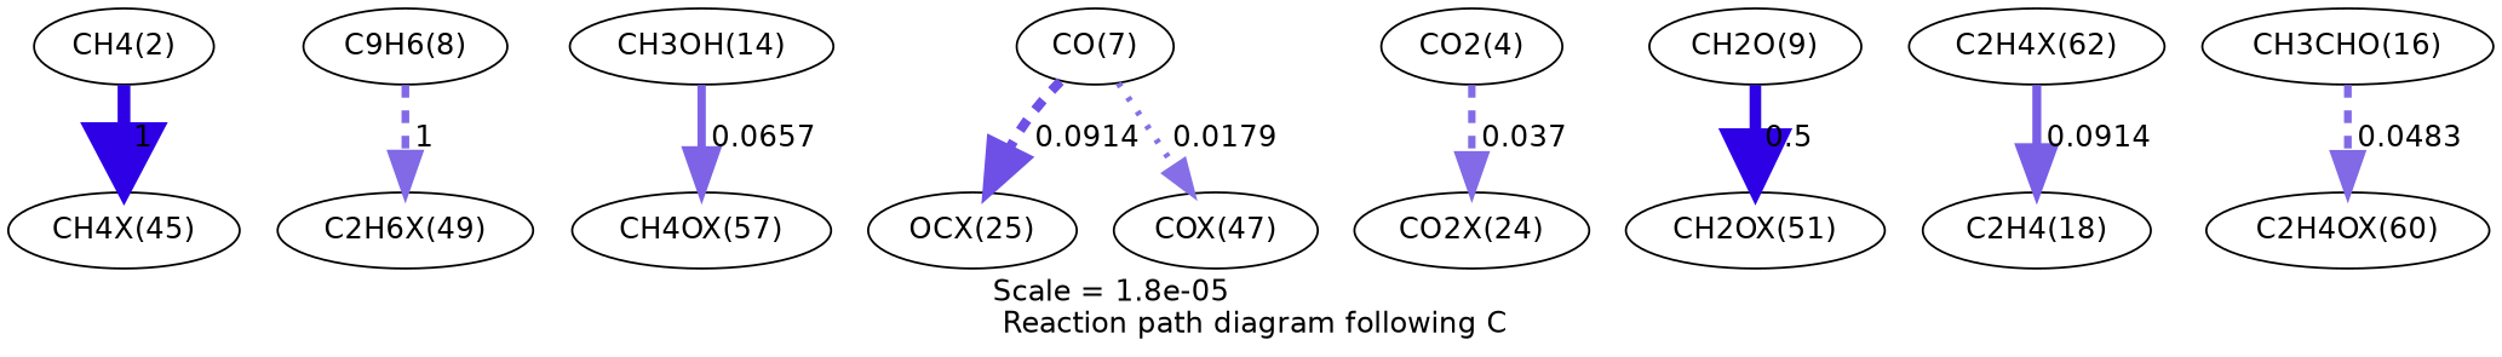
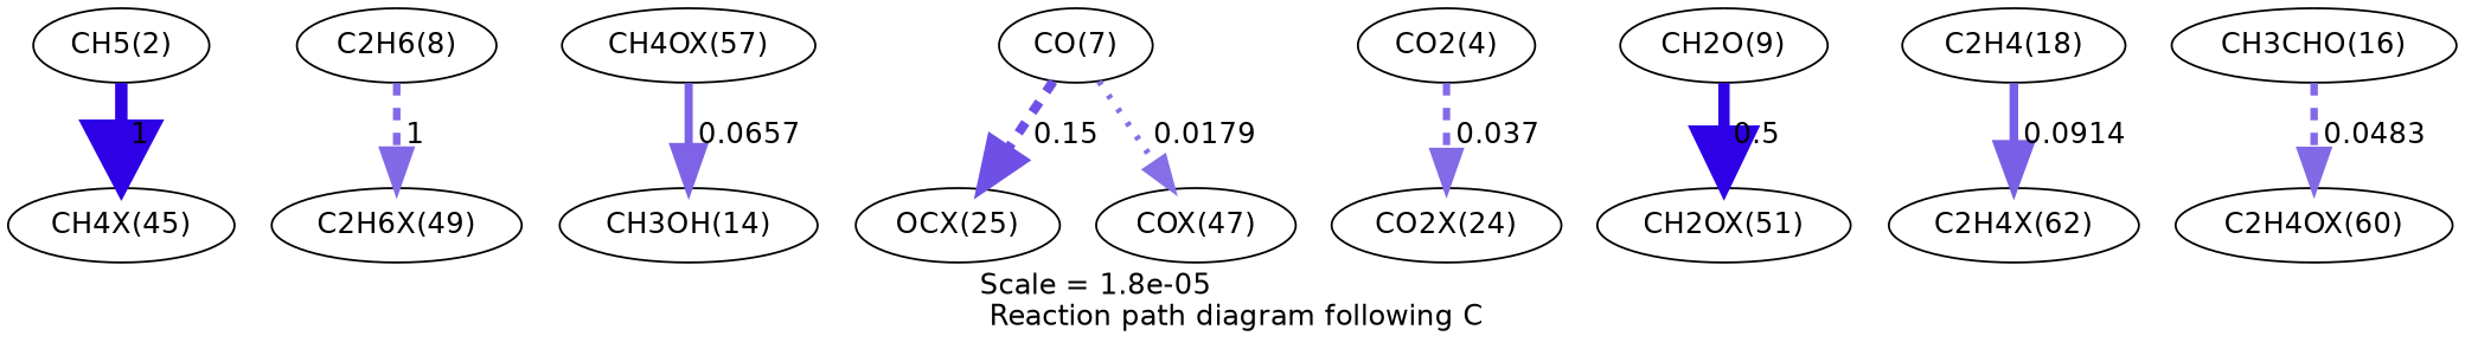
  digraph {
    fontname=Helvetica
    label="Scale = 1.8e-05\l Reaction path diagram following C"
    node [fontname=Helvetica]
    edge [fontname=Helvetica style=bold]
-   n1 [label="CH4(2)"]
+   n1 [label="CH5(2)"]
    n2 [label="CH4X(45)"]
-   n3 [label="C9H6(8)"]
+   n3 [label="C2H6(8)"]
    n4 [label="C2H6X(49)"]
    n5 [label="CH3OH(14)"]
    n6 [label="CH4OX(57)"]
    n7 [label="CO(7)"]
    n8 [label="OCX(25)"]
    n9 [label="COX(47)"]
    n10 [label="CO2(4)"]
    n11 [label="CO2X(24)"]
    n12 [label="CH2O(9)"]
    n13 [label="CH2OX(51)"]
    n14 [label="C2H4(18)"]
    n15 [label="C2H4X(62)"]
    n16 [label="CH3CHO(16)"]
    n17 [label="C2H4OX(60)"]
    n1 -> n2 [arrowsize=3 color="0.7, 1.5, 0.9" label=" 1" penwidth=6]
    n3 -> n4 [arrowsize=1.82 color="0.7, 0.544, 0.9" label=" 1" penwidth=3.64 style=dashed]
-   n5 -> n6 [arrowsize=1.97 color="0.7, 0.566, 0.9" label=" 0.0657" penwidth=3.94]
-   n7 -> n8 [arrowsize=2.28 color="0.7, 0.65, 0.9" label=" 0.0914" penwidth=4.57 style=dashed]
+   n6 -> n5 [arrowsize=1.97 color="0.7, 0.566, 0.9" label=" 0.0657" penwidth=3.94]
+   n7 -> n8 [arrowsize=2.28 color="0.7, 0.65, 0.9" label=" 0.15" penwidth=4.57 style=dashed]
    n7 -> n9 [arrowsize=1.48 color="0.7, 0.518, 0.9" label=" 0.0179" penwidth=2.96 style=dotted]
    n10 -> n11 [arrowsize=1.76 color="0.7, 0.537, 0.9" label=" 0.037" penwidth=3.51 style=dashed]
    n12 -> n13 [arrowsize=2.74 color="0.7, 1, 0.9" label=" 0.5" penwidth=5.48]
-   n15 -> n14 [arrowsize=2.1 color="0.7, 0.591, 0.9" label=" 0.0914" penwidth=4.19]
+   n14 -> n15 [arrowsize=2.1 color="0.7, 0.591, 0.9" label=" 0.0914" penwidth=4.19]
    n16 -> n17 [arrowsize=1.81 color="0.7, 0.542, 0.9" label=" 0.0483" penwidth=3.61 style=dashed]
  }
